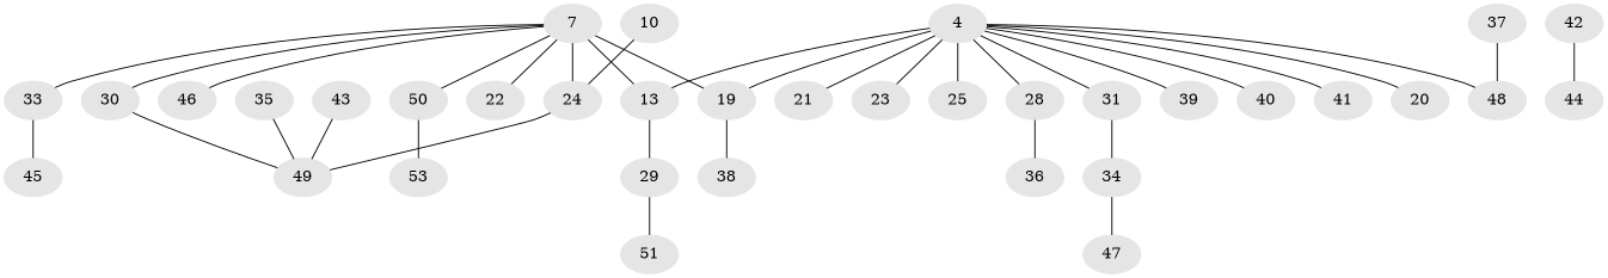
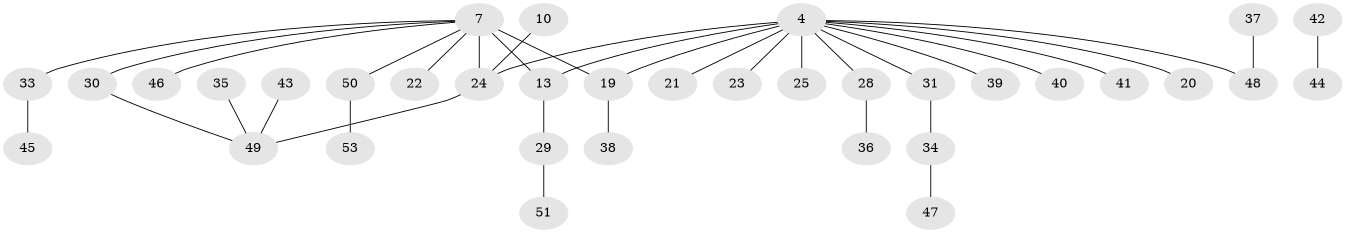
  graph {
    node [color=gray90 style=filled]
    4 [super="+2"]
    13 [super="+8"]
    19 [super="+1"]
    20
    21 [super="+18"]
    23
    24 [super="+11+9"]
    25
    28
    31
    39
    40
    41
    48 [super="+27"]
    29
    38
    49 [super="+17"]
    36
    34
    7 [super="+5"]
    22
    30
    33
    46
    50 [super="+26"]
    45
    n27 [label=53]
    10
    51
    47
    42
    44
    35
    37
    43
    4 -- 13
    4 -- 19 [weight=2]
    4 -- 20
    4 -- 21
    4 -- 23
+   4 -- 24 [weight=2]
    4 -- 25
    4 -- 28
    4 -- 31
    4 -- 39
    4 -- 40
    4 -- 41
    4 -- 48
    13 -- 29
    19 -- 38
    24 -- 49
    28 -- 36
    31 -- 34
    29 -- 51
    34 -- 47
    7 -- 13 [weight=3]
    7 -- 19 [weight=2]
    7 -- 24 [weight=3]
    7 -- 22
    7 -- 30
    7 -- 33
    7 -- 46
    7 -- 50
    30 -- 49
    33 -- 45
    50 -- n27
    10 -- 24
    42 -- 44
    35 -- 49
    37 -- 48
    43 -- 49
  }
